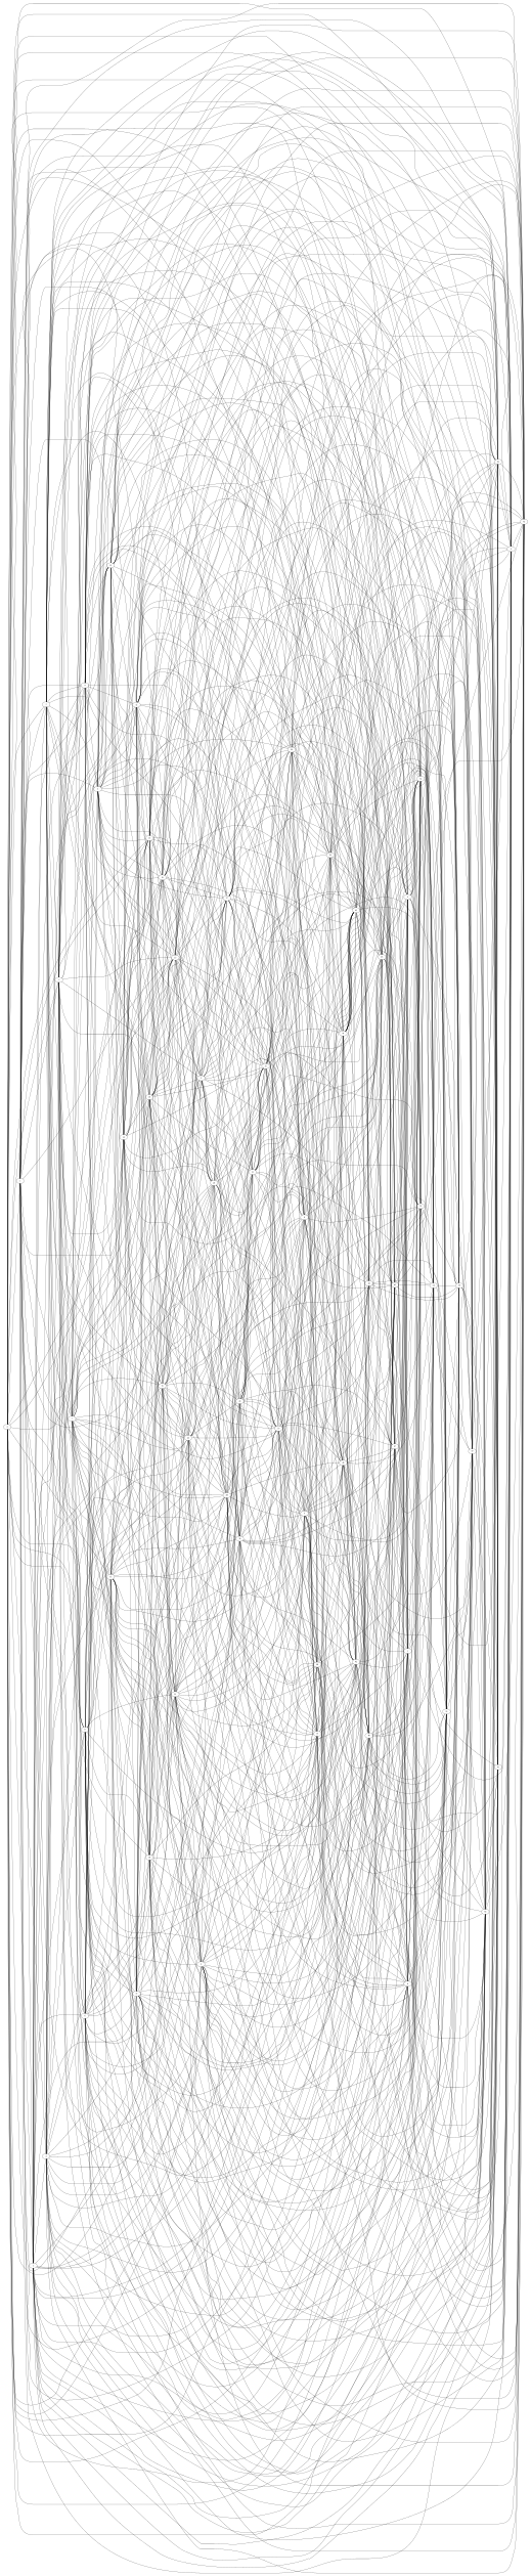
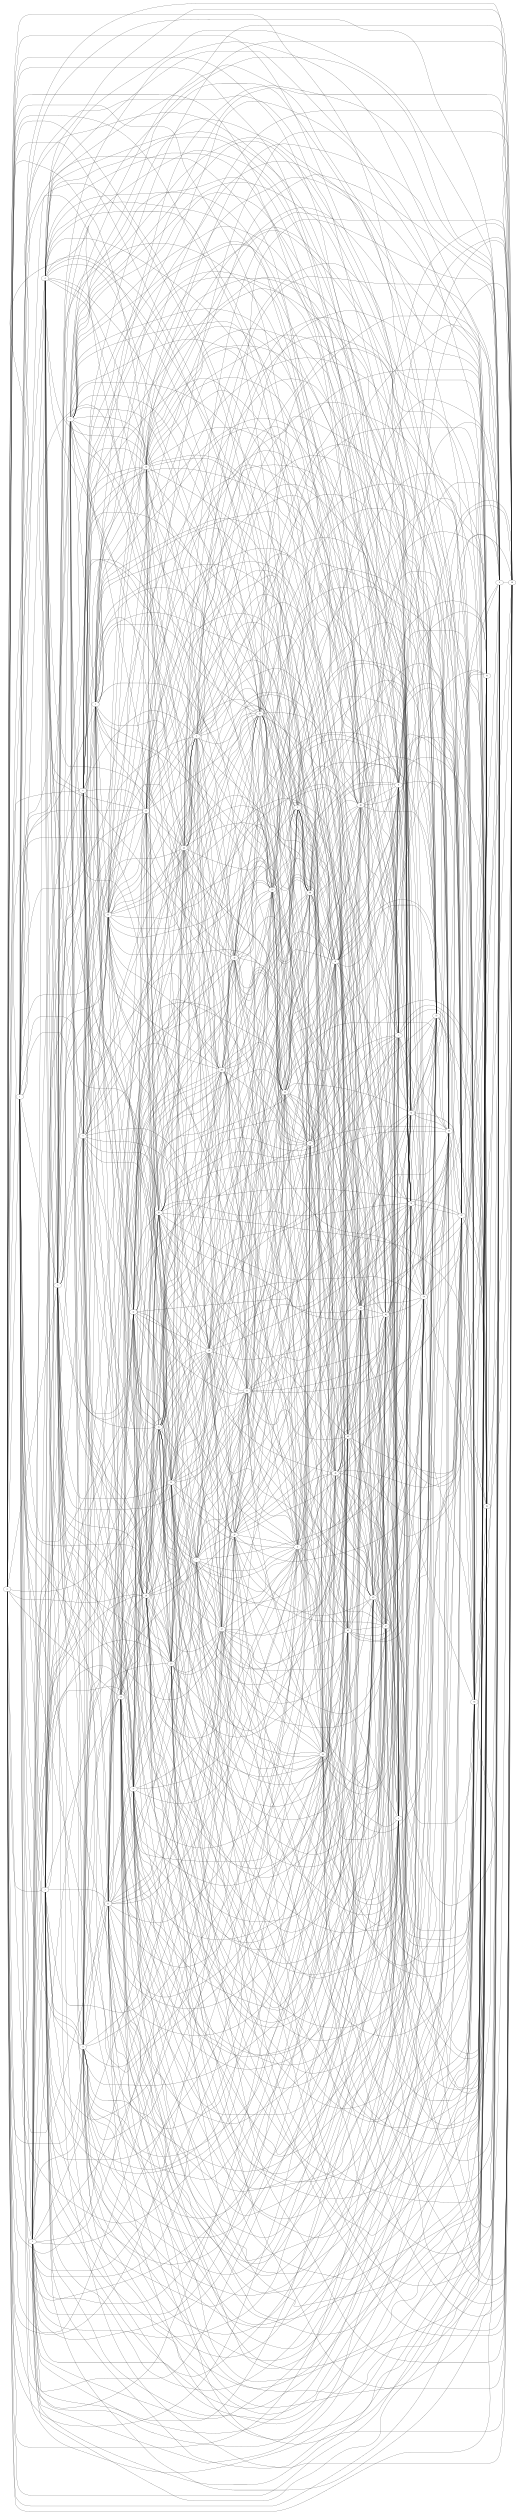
  graph {
    fontname="Liberation Serif"
    rankdir=LR
    node [fontname="Liberation Serif"]
    edge [fontname="Liberation Serif"]
    0
    1
    2
    3
    4
    5
    6
    8
    11
    14
    15
    16
    18
    21
    22
    25
    27
    29
    34
    35
    n21 [label=86]
    39
    42
    44
    48
    50
    51
    52
    55
    n30 [label=97]
    59
    60
    61
    7
    9
    10
    12
    13
    23
    26
    n41 [label=88]
    32
    40
    43
    45
    49
    53
    62
    17
    19
    n51 [label=70]
    37
    38
    41
    47
    56
    58
    24
    30
    31
    33
    46
    54
    0 -- 1
    0 -- 2
    0 -- 3
    0 -- 4
    0 -- 5
    0 -- 6
    0 -- 8
    0 -- 11
    0 -- 14
    0 -- 15
    0 -- 16
    0 -- 18
    0 -- 21
    0 -- 22
    0 -- 25
    0 -- 27
    0 -- 29
    0 -- 34
    0 -- 35
    0 -- n21
    0 -- 39
    0 -- 42
    0 -- 44
    0 -- 48
    0 -- 50
    0 -- 51
    0 -- 52
    0 -- 55
    0 -- n30
    0 -- 59
    0 -- 60
    0 -- 61
    1 -- 2
    1 -- 3
    1 -- 4
    1 -- 5
    1 -- 8
    1 -- 15
    1 -- 16
    1 -- 22
    1 -- 27
    1 -- 35
    1 -- 39
    1 -- 42
    1 -- 44
    1 -- 48
    1 -- 60
    1 -- 61
    1 -- 7
    1 -- 9
    1 -- 10
    1 -- 12
    1 -- 13
    1 -- 23
    1 -- 26
    1 -- n41
    1 -- 32
    1 -- 40
    1 -- 43
    1 -- 45
    1 -- 49
    1 -- 53
    1 -- 62
    2 -- 3
    2 -- 4
    2 -- 6
    2 -- 8
    2 -- 15
    2 -- 22
    2 -- 27
    2 -- 29
    2 -- n21
    2 -- 42
    2 -- 44
    2 -- 51
    2 -- n30
    2 -- 59
    2 -- 61
    2 -- 9
    2 -- 12
    2 -- 13
    2 -- 23
    2 -- 49
    2 -- 53
    2 -- 17
    2 -- 19
    2 -- n51
    2 -- 37
    2 -- 38
    2 -- 41
    2 -- 47
    2 -- 56
    2 -- 58
    3 -- 5
    3 -- 6
    3 -- 8
    3 -- 11
    3 -- 14
    3 -- 16
    3 -- 18
    3 -- 29
    3 -- 34
    3 -- 39
    3 -- 55
    3 -- n30
    3 -- 59
    3 -- 60
    3 -- 7
    3 -- 9
    3 -- 10
    3 -- 13
    3 -- 23
    3 -- n41
    3 -- 43
    3 -- 45
    3 -- 53
    3 -- 17
    3 -- n51
    3 -- 37
    3 -- 38
    3 -- 56
    3 -- 24
    4 -- 5
    4 -- 6
    4 -- 8
    4 -- 11
    4 -- 15
    4 -- 18
    4 -- 27
    4 -- 35
    4 -- n21
    4 -- 42
    4 -- 44
    4 -- 50
    4 -- 59
    4 -- 60
    4 -- 9
    4 -- 23
    4 -- n41
    4 -- 32
    4 -- 49
    4 -- 62
    4 -- 17
    4 -- 37
    4 -- 58
    4 -- 24
    4 -- 30
    4 -- 31
    4 -- 33
    4 -- 46
    4 -- 54
    5 -- 6
    5 -- 16
    5 -- 18
    5 -- 21
    5 -- 25
    5 -- 44
    5 -- 48
    5 -- 50
    5 -- 51
    5 -- 52
    5 -- n30
    5 -- 59
    5 -- 61
    5 -- 7
    5 -- 9
    5 -- 12
    5 -- 13
    5 -- 23
    5 -- n41
    5 -- 43
    5 -- 45
    5 -- 62
    5 -- 38
    5 -- 58
    5 -- 24
    5 -- 30
    5 -- 31
    5 -- 54
    6 -- 11
    6 -- 14
    6 -- 15
    6 -- 18
    6 -- 21
    6 -- 25
    6 -- 29
    6 -- 35
    6 -- 48
    6 -- 51
    6 -- 52
    6 -- 61
    6 -- 10
    6 -- 13
    6 -- 23
    6 -- n41
    6 -- 49
    6 -- 53
    6 -- 62
    6 -- 17
    6 -- 19
    6 -- n51
    6 -- 37
    6 -- 38
    6 -- 30
    6 -- 33
    6 -- 46
    8 -- 11
    8 -- 14
    8 -- 15
    8 -- 18
    8 -- 21
    8 -- 22
    8 -- 27
    8 -- 42
    8 -- 44
    8 -- 50
    8 -- 55
    8 -- 61
    8 -- 10
    8 -- 26
    8 -- 40
    8 -- 43
    8 -- 45
    8 -- 17
    8 -- 37
    8 -- 38
    8 -- 47
    8 -- 56
    8 -- 58
    8 -- 24
    8 -- 30
    8 -- 46
    11 -- 14
    11 -- 16
    11 -- 21
    11 -- 22
    11 -- 25
    11 -- 27
    11 -- 34
    11 -- 35
    11 -- 39
    11 -- n30
    11 -- 59
    11 -- 60
    11 -- 23
    11 -- 26
    11 -- n41
    11 -- 40
    11 -- 43
    11 -- 49
    11 -- 19
    11 -- 37
    11 -- 38
    11 -- 56
    11 -- 58
    11 -- 30
    11 -- 31
    11 -- 33
    11 -- 46
    14 -- 15
    14 -- 16
    14 -- 34
    14 -- 39
    14 -- 42
    14 -- 50
    14 -- 51
    14 -- 52
    14 -- n30
    14 -- 59
    14 -- 60
    14 -- 61
    14 -- 26
    14 -- 32
    14 -- 45
    14 -- 62
    14 -- 17
    14 -- 19
    14 -- n51
    14 -- 47
    14 -- 58
    14 -- 30
    14 -- 33
    14 -- 46
    15 -- 21
    15 -- 25
    15 -- 27
    15 -- 34
    15 -- n21
    15 -- 42
    15 -- 44
    15 -- 52
    15 -- 55
    15 -- 59
    15 -- 26
    15 -- n41
    15 -- 32
    15 -- 43
    15 -- 53
    15 -- 62
    15 -- 19
    15 -- n51
    15 -- 41
    15 -- 24
    15 -- 30
    15 -- 46
    16 -- 22
    16 -- 25
    16 -- 27
    16 -- 29
    16 -- 35
    16 -- n21
    16 -- 42
    16 -- 50
    16 -- 51
    16 -- 52
    16 -- 55
    16 -- 23
    16 -- 26
    16 -- n41
    16 -- 32
    16 -- 43
    16 -- 45
    16 -- 19
    16 -- n51
    16 -- 56
    16 -- 58
    16 -- 31
    16 -- 33
    18 -- 21
    18 -- 25
    18 -- 27
    18 -- n21
    18 -- 39
    18 -- 48
    18 -- 51
    18 -- 52
    18 -- 55
    18 -- 60
    18 -- 61
    18 -- 32
    18 -- 43
    18 -- 49
    18 -- n51
    18 -- 37
    18 -- 47
    18 -- 56
    18 -- 24
    18 -- 31
    18 -- 46
    18 -- 54
    21 -- 22
    21 -- 25
    21 -- 29
    21 -- 34
    21 -- n21
    21 -- 39
    21 -- 42
    21 -- 48
    21 -- 51
    21 -- 61
    21 -- 26
    21 -- n41
    21 -- 40
    21 -- 43
    21 -- 45
    21 -- 62
    21 -- 37
    21 -- 38
    21 -- 41
    21 -- 58
    21 -- 24
    21 -- 31
    21 -- 46
    22 -- 29
    22 -- 35
    22 -- n21
    22 -- 48
    22 -- 50
    22 -- 51
    22 -- 52
    22 -- 55
    22 -- 59
    22 -- 60
    22 -- 26
    22 -- 40
    22 -- 43
    22 -- 49
    22 -- 53
    22 -- 62
    22 -- 37
    22 -- 38
    22 -- 47
    22 -- 58
    22 -- 46
    25 -- 27
    25 -- 29
    25 -- 44
    25 -- 48
    25 -- 51
    25 -- 55
    25 -- 59
    25 -- 60
    25 -- 61
    25 -- 26
    25 -- 32
    25 -- 40
    25 -- 43
    25 -- 53
    25 -- 41
    25 -- 47
    25 -- 56
    25 -- 30
    25 -- 31
    25 -- 33
    27 -- 34
    27 -- 39
    27 -- 42
    27 -- 44
    27 -- 48
    27 -- 50
    27 -- 52
    27 -- 43
    27 -- 49
    27 -- 38
    27 -- 41
    27 -- 47
    27 -- 56
    27 -- 31
    27 -- 33
    27 -- 54
    29 -- 35
    29 -- n21
    29 -- 39
    29 -- 42
    29 -- 44
    29 -- 50
    29 -- 52
    29 -- 55
    29 -- 60
    29 -- 40
    29 -- 45
    29 -- 53
    29 -- 62
    29 -- 37
    29 -- 38
    29 -- 41
    29 -- 47
    29 -- 31
    29 -- 33
    34 -- 35
    34 -- n21
    34 -- 39
    34 -- 44
    34 -- 48
    34 -- 50
    34 -- 51
    34 -- n30
    34 -- 59
    34 -- 60
    34 -- 45
    34 -- 53
    34 -- 38
    34 -- 41
    34 -- 56
    34 -- 46
    34 -- 54
    35 -- n21
    35 -- 39
    35 -- 44
    35 -- 50
    35 -- 51
    35 -- 52
    35 -- 55
    35 -- 61
    35 -- 40
    35 -- 45
    35 -- 49
    35 -- 53
    35 -- 37
    35 -- 56
    35 -- 46
    35 -- 54
    n21 -- 50
    n21 -- 52
    n21 -- 55
    n21 -- n30
    n21 -- 60
    n21 -- 61
    n21 -- 49
    n21 -- 41
    n21 -- 56
    n21 -- 58
    n21 -- 46
    39 -- 42
    39 -- 52
    39 -- n30
    39 -- 59
    39 -- 60
    39 -- 61
    39 -- 40
    39 -- 43
    39 -- 45
    39 -- 49
    39 -- 62
    39 -- 41
    39 -- 47
    39 -- 54
    42 -- 44
    42 -- 48
    42 -- 51
    42 -- 55
    42 -- n30
    42 -- 45
    42 -- 62
    42 -- 58
    42 -- 54
    44 -- 51
    44 -- 52
    44 -- n30
    44 -- 60
    44 -- 45
    44 -- 53
    44 -- 47
    44 -- 56
    44 -- 46
    44 -- 54
    48 -- 50
    48 -- 51
    48 -- 55
    48 -- n30
    48 -- 60
    48 -- 61
    48 -- 49
    48 -- 53
    48 -- 62
    48 -- 54
    50 -- 52
    50 -- 55
    50 -- 59
    50 -- 61
    50 -- 62
    50 -- 58
    50 -- 54
    51 -- 59
    51 -- 61
    51 -- 53
    51 -- 56
    51 -- 58
    51 -- 54
    52 -- 55
    52 -- n30
    52 -- 62
    52 -- 54
    55 -- n30
    55 -- 59
    55 -- 56
    n30 -- 59
    n30 -- 60
    n30 -- 61
    n30 -- 58
    59 -- 60
    59 -- 62
    60 -- 62
    7 -- 8
    7 -- 14
    7 -- 16
    7 -- 18
    7 -- 22
    7 -- 42
    7 -- 44
    7 -- 48
    7 -- 51
    7 -- 52
    7 -- 55
    7 -- n30
    7 -- 60
    7 -- 10
    7 -- 12
    7 -- 26
    7 -- 32
    7 -- 49
    7 -- 53
    7 -- 62
    7 -- n51
    7 -- 37
    7 -- 38
    7 -- 56
    7 -- 58
    7 -- 24
    7 -- 30
    7 -- 31
    7 -- 33
    9 -- 16
    9 -- 18
    9 -- 22
    9 -- 27
    9 -- 34
    9 -- n21
    9 -- 48
-   9 -- 50
    9 -- 51
    9 -- 59
    9 -- 60
    9 -- 10
    9 -- 12
    9 -- 13
    9 -- n41
    9 -- 32
    9 -- 43
    9 -- 45
    9 -- 17
    9 -- 19
    9 -- 37
    9 -- 38
    9 -- 41
    9 -- 47
    9 -- 31
    9 -- 33
    9 -- 46
    10 -- 14
    10 -- 15
    10 -- 18
    10 -- 27
    10 -- 34
    10 -- 35
    10 -- 39
    10 -- 48
    10 -- 50
    10 -- 52
    10 -- 55
    10 -- 61
    10 -- 12
    10 -- 13
    10 -- 23
    10 -- 32
    10 -- 40
    10 -- 62
    10 -- 19
    10 -- 37
    10 -- 38
    10 -- 41
    10 -- 56
    10 -- 24
    10 -- 33
    10 -- 46
    12 -- 15
    12 -- 21
    12 -- 22
    12 -- 34
    12 -- 35
    12 -- n21
    12 -- 39
    12 -- 44
    12 -- 51
    12 -- 52
    12 -- n30
    12 -- 59
    12 -- 61
    12 -- 23
    12 -- 26
    12 -- n41
    12 -- 32
    12 -- 40
    12 -- 19
    12 -- n51
    12 -- 37
    12 -- 38
    12 -- 47
    12 -- 24
    12 -- 30
    12 -- 31
    13 -- 14
    13 -- 15
    13 -- 16
    13 -- 25
    13 -- 29
    13 -- n21
    13 -- 44
    13 -- 52
    13 -- n30
    13 -- 60
    13 -- 61
    13 -- n41
    13 -- 40
    13 -- 43
    13 -- 45
    13 -- 49
    13 -- 62
    13 -- 19
    13 -- 41
    13 -- 47
    13 -- 56
    13 -- 58
    13 -- 24
    13 -- 33
    13 -- 46
    23 -- 25
    23 -- 27
    23 -- 29
    23 -- 35
    23 -- 39
    23 -- 50
    23 -- 59
    23 -- 61
    23 -- 26
    23 -- 32
    23 -- 40
    23 -- 53
    23 -- 62
    23 -- 38
    23 -- 56
    23 -- 58
    23 -- 24
    23 -- 31
    23 -- 54
    26 -- 27
    26 -- 34
    26 -- n21
    26 -- 48
    26 -- 50
    26 -- 60
    26 -- 61
    26 -- n41
    26 -- 45
    26 -- 49
    26 -- 53
-   26 -- 62
+   26 -- 59
    26 -- 47
    26 -- 56
    26 -- 30
    26 -- 31
    n41 -- 34
    n41 -- 35
    n41 -- n21
    n41 -- 42
    n41 -- 48
    n41 -- 55
    n41 -- n30
    n41 -- 40
    n41 -- 43
    n41 -- 45
    n41 -- 49
    n41 -- 37
    n41 -- 30
    n41 -- 33
    n41 -- 54
    32 -- 35
    32 -- n21
    32 -- 39
    32 -- 42
    32 -- 51
    32 -- 55
    32 -- 59
    32 -- 60
    32 -- 61
    32 -- 40
    32 -- 43
    32 -- 53
    32 -- 41
    32 -- 58
    32 -- 33
    32 -- 46
    40 -- 42
    40 -- 44
    40 -- 48
    40 -- 55
    40 -- n30
    40 -- 60
    40 -- 61
    40 -- 43
    40 -- 47
    40 -- 58
    40 -- 46
    40 -- 54
    43 -- 52
    43 -- 55
    43 -- 59
    43 -- 45
    43 -- 49
    43 -- 53
    43 -- 47
    43 -- 58
    43 -- 46
    43 -- 54
    45 -- 50
    45 -- 51
    45 -- 61
    45 -- 53
    45 -- 62
    45 -- 47
    45 -- 56
    45 -- 46
    45 -- 54
    49 -- 52
    49 -- n30
-   49 -- 60
    49 -- 61
    49 -- 53
    49 -- 62
    49 -- 56
    49 -- 58
    49 -- 54
    53 -- 55
    53 -- 59
    53 -- 60
    53 -- 62
    53 -- 56
    53 -- 54
    17 -- 18
    17 -- 29
    17 -- n21
    17 -- 42
    17 -- 48
    17 -- 50
    17 -- 55
    17 -- n30
    17 -- 60
    17 -- 61
    17 -- 23
    17 -- 26
    17 -- n41
    17 -- 32
    17 -- 40
    17 -- 45
    17 -- 53
    17 -- 19
    17 -- n51
    17 -- 38
    17 -- 47
    17 -- 30
    17 -- 31
    17 -- 46
    17 -- 54
    19 -- 22
    19 -- 25
    19 -- 27
    19 -- 42
    19 -- 48
    19 -- 51
    19 -- 52
    19 -- 55
    19 -- n30
    19 -- 59
    19 -- 23
    19 -- 26
    19 -- n41
    19 -- 40
    19 -- 62
    19 -- 37
    19 -- 47
    19 -- 56
    19 -- 31
    19 -- 46
    19 -- 54
    n51 -- 21
    n51 -- 27
    n51 -- 29
    n51 -- 34
    n51 -- n21
    n51 -- 39
    n51 -- 42
    n51 -- 51
    n51 -- 52
    n51 -- 23
    n51 -- 26
    n51 -- n41
    n51 -- 32
    n51 -- 43
    n51 -- 49
    n51 -- 53
    n51 -- 38
    n51 -- 47
    n51 -- 58
    n51 -- 24
    n51 -- 33
    n51 -- 54
    37 -- 39
    37 -- 42
    37 -- 51
    37 -- 55
    37 -- 59
    37 -- 45
    37 -- 49
    37 -- 62
    37 -- 41
    37 -- 47
    37 -- 56
    38 -- 44
    38 -- 48
    38 -- 50
    38 -- 52
    38 -- n30
    38 -- 40
    38 -- 43
    38 -- 53
    38 -- 41
    38 -- 58
    38 -- 46
    41 -- 42
    41 -- 48
    41 -- 50
    41 -- 55
    41 -- n30
    41 -- 59
    41 -- 61
    41 -- 43
    41 -- 45
    41 -- 49
    41 -- 53
    41 -- 62
    41 -- 56
    41 -- 58
    47 -- 50
    47 -- 51
    47 -- 52
    47 -- 59
    47 -- 60
    47 -- 61
    47 -- 49
    47 -- 54
    56 -- n30
    56 -- 61
    56 -- 58
    58 -- 59
    58 -- 61
    58 -- 62
    24 -- 25
    24 -- 29
    24 -- 34
    24 -- n21
    24 -- 44
    24 -- 50
    24 -- 55
    24 -- 59
    24 -- 60
    24 -- 26
    24 -- n41
    24 -- 40
    24 -- 62
    24 -- 37
    24 -- 47
    24 -- 56
    24 -- 58
    24 -- 33
    24 -- 54
    30 -- 35
    30 -- 44
    30 -- 50
    30 -- 52
    30 -- 55
    30 -- n30
    30 -- 59
    30 -- 61
    30 -- 32
    30 -- 43
    30 -- 45
    30 -- 49
    30 -- 53
    30 -- 37
    30 -- 38
    30 -- 41
    30 -- 47
    30 -- 31
    30 -- 33
    31 -- n21
    31 -- 39
    31 -- 42
    31 -- 44
    31 -- 52
    31 -- n30
    31 -- 60
    31 -- 32
    31 -- 45
    31 -- 62
    31 -- 37
    31 -- 38
    31 -- 41
    31 -- 56
    31 -- 46
    33 -- 34
    33 -- 35
    33 -- 42
    33 -- 44
    33 -- 48
    33 -- 50
    33 -- 51
    33 -- 60
    33 -- 40
    33 -- 49
    33 -- 37
    33 -- 38
    33 -- 41
    33 -- 47
    33 -- 58
    46 -- 51
    46 -- 52
    46 -- 60
    46 -- 53
    46 -- 62
    46 -- 56
    46 -- 58
    46 -- 54
    54 -- 55
    54 -- n30
    54 -- 59
    54 -- 62
    54 -- 56
    54 -- 58
  }
